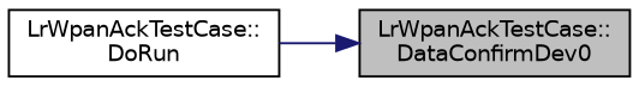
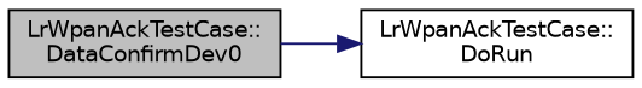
  digraph {
    rankdir=RL
    node [color=black fontname=Helvetica fontsize=10 shape=record style=filled]
    n1 [fillcolor=grey75 fontcolor=black height=0.2 label="LrWpanAckTestCase::\lDataConfirmDev0" width=0.4]
    n2 [fillcolor=white height=0.2 label="LrWpanAckTestCase::\lDoRun" width=0.4]
-   n1 -> n2 [color=midnightblue dir=back fontname=Helvetica fontsize=10 labelfontname=Helvetica labelfontsize=10 style=solid]
+   n2 -> n1 [color=midnightblue dir=back fontname=Helvetica fontsize=10 labelfontname=Helvetica labelfontsize=10 style=solid]
  }
